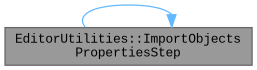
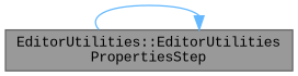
  digraph {
    rankdir=LR
    fontname="Liberation Mono"
-   n1 [color=gray40 fillcolor=grey60 fontcolor=black fontname="Liberation Mono" fontsize=10 height=0.2 label="EditorUtilities::ImportObjects\lPropertiesStep" shape=box style=filled width=0.4]
+   n1 [color=gray40 fillcolor=grey60 fontcolor=black fontname="Liberation Mono" fontsize=10 height=0.2 label="EditorUtilities::EditorUtilities\lPropertiesStep" shape=box style=filled width=0.4]
    n1 -> n1 [color=steelblue1 fontname="Liberation Mono" fontsize=10 labelfontname=Helvetica labelfontsize=10 style=solid]
  }
